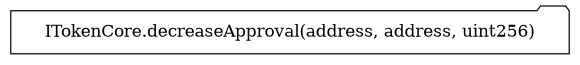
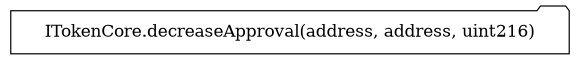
  digraph {
-   "ITokenCore.decreaseApproval(address, address, uint256)" [height=0.5 width=6.4811 shape=folder]
+   "ITokenCore.decreaseApproval(address, address, uint256)" [height=0.5 width=6.4811 shape=folder label="ITokenCore.decreaseApproval(address, address, uint216)"]
  }
